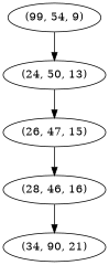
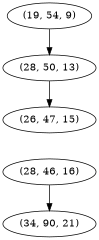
  digraph {
-   "(19, 54, 9)" [label="(99, 54, 9)"]
-   "(24, 50, 13)"
+   "(19, 54, 9)"
+   "(24, 50, 13)" [label="(28, 50, 13)"]
    "(26, 47, 15)"
    "(28, 46, 16)"
    n5 [label="(34, 90, 21)"]
    "(19, 54, 9)" -> "(24, 50, 13)"
    "(24, 50, 13)" -> "(26, 47, 15)"
-   "(26, 47, 15)" -> "(28, 46, 16)"
    "(28, 46, 16)" -> n5
  }
